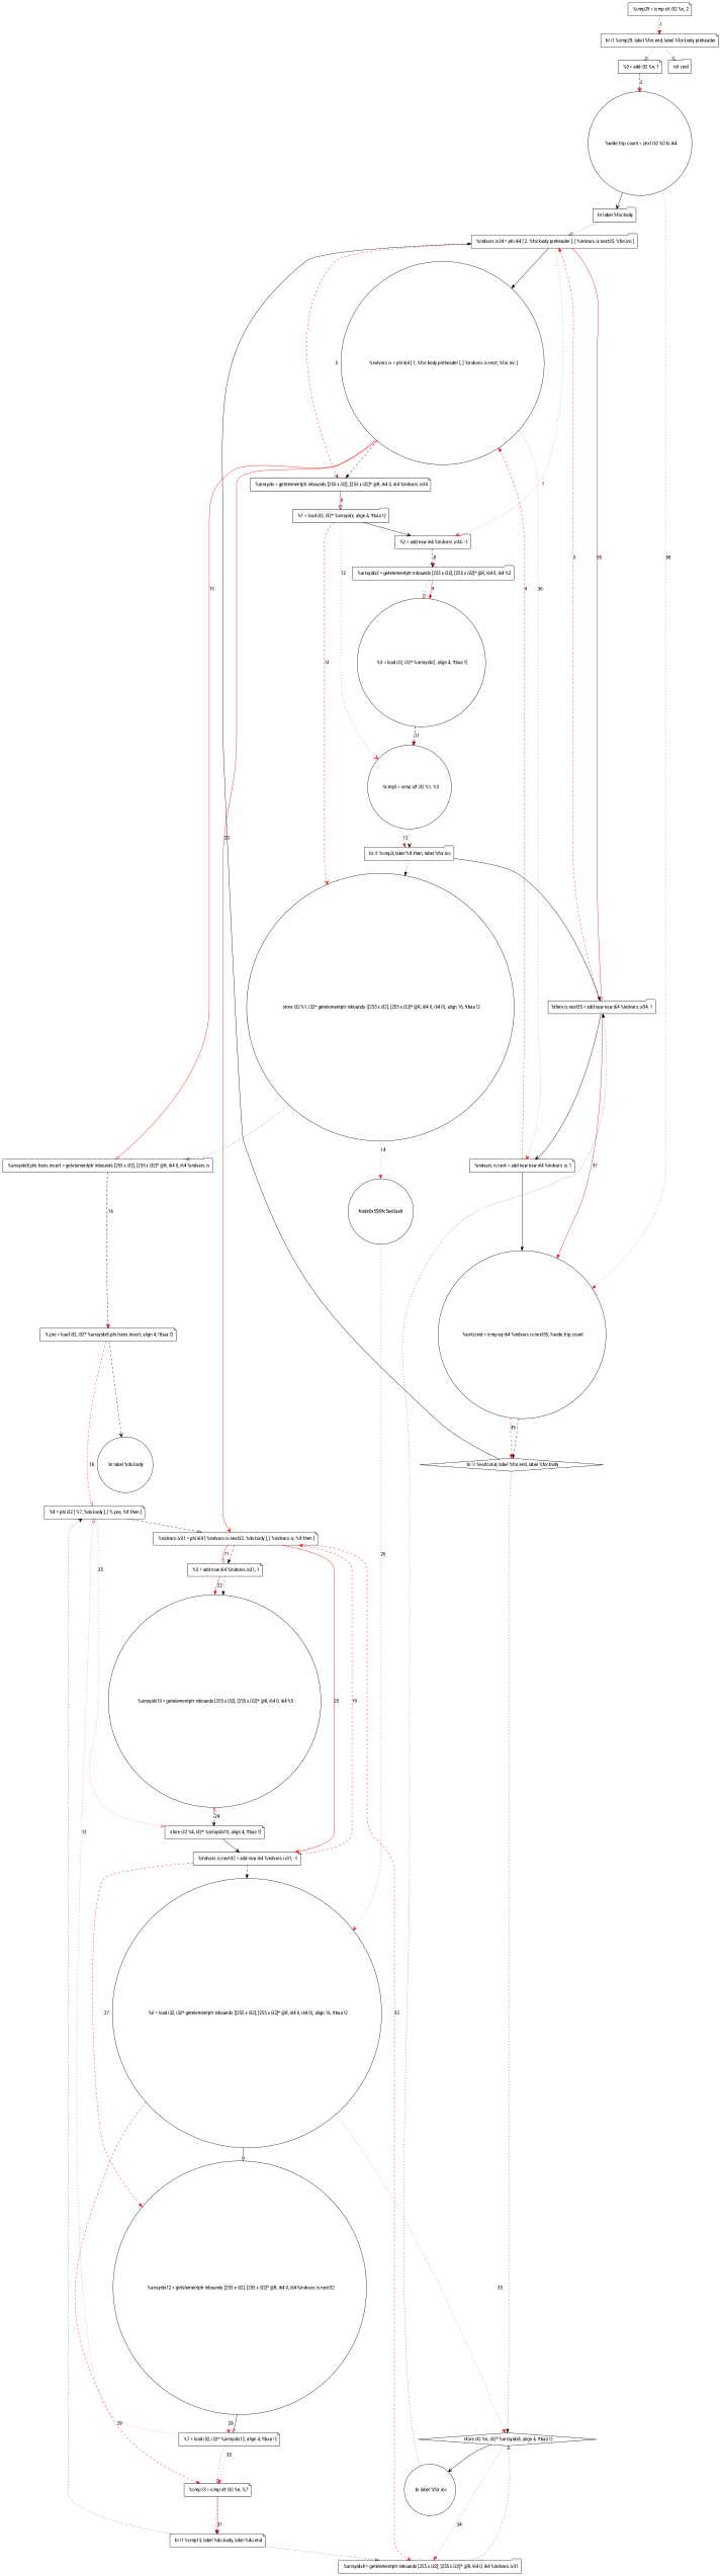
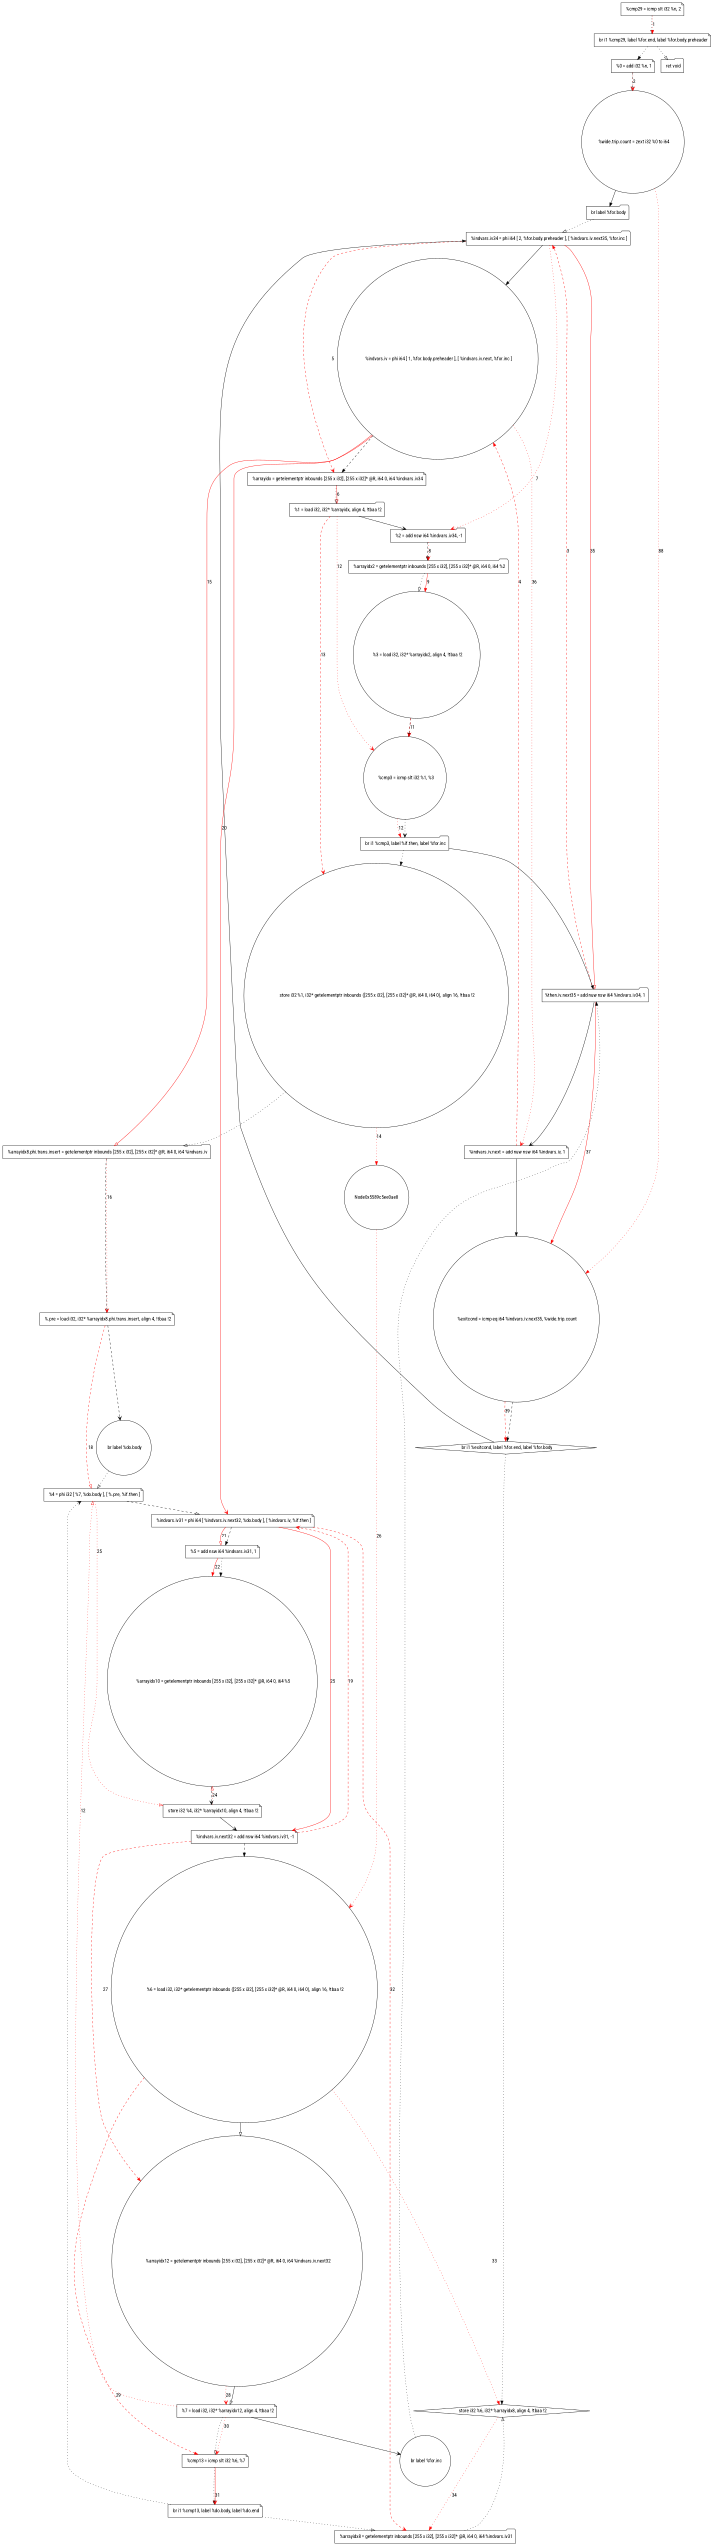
  digraph {
    fontname="Roboto Condensed"
    node [fontname="Roboto Condensed" shape=note]
    edge [arrowhead=normal fontname="Roboto Condensed" style=dotted]
    n1 [label="  %cmp29 = icmp slt i32 %n, 2"]
    n2 [label="  br i1 %cmp29, label %for.end, label %for.body.preheader"]
    n3 [label="  %0 = add i32 %n, 1"]
    n4 [label="  ret void" shape=folder]
    n5 [label="  %wide.trip.count = zext i32 %0 to i64" shape=circle]
    n6 [label="  br label %for.body" shape=folder]
    n7 [label="  %exitcond = icmp eq i64 %indvars.iv.next35, %wide.trip.count" shape=circle]
    n8 [label="  %indvars.iv34 = phi i64 [ 2, %for.body.preheader ], [ %indvars.iv.next35, %for.inc ]" shape=folder]
    n9 [label="  br i1 %exitcond, label %for.end, label %for.body" shape=diamond]
    n10 [label="  %indvars.iv = phi i64 [ 1, %for.body.preheader ], [ %indvars.iv.next, %for.inc ]" shape=circle]
    n11 [label="  %arrayidx = getelementptr inbounds [255 x i32], [255 x i32]* @R, i64 0, i64 %indvars.iv34"]
    n12 [label="  %2 = add nsw i64 %indvars.iv34, -1" shape=folder]
    n13 [label="%then.iv.next35 = add nuw nsw i64 %indvars.iv34, 1" shape=folder]
    n14 [label="  %arrayidx8.phi.trans.insert = getelementptr inbounds [255 x i32], [255 x i32]* @R, i64 0, i64 %indvars.iv" shape=folder]
    n15 [label="  %indvars.iv31 = phi i64 [ %indvars.iv.next32, %do.body ], [ %indvars.iv, %if.then ]"]
    n16 [label="  %indvars.iv.next = add nuw nsw i64 %indvars.iv, 1"]
    n17 [label="  %1 = load i32, i32* %arrayidx, align 4, !tbaa !2" shape=folder]
    n18 [label="  %arrayidx2 = getelementptr inbounds [255 x i32], [255 x i32]* @R, i64 0, i64 %2" shape=folder]
    n19 [label="  %.pre = load i32, i32* %arrayidx8.phi.trans.insert, align 4, !tbaa !2"]
    n20 [label="  %5 = add nsw i64 %indvars.iv31, 1"]
    n21 [label="  %indvars.iv.next32 = add nsw i64 %indvars.iv31, -1"]
    n22 [label="  %arrayidx8 = getelementptr inbounds [255 x i32], [255 x i32]* @R, i64 0, i64 %indvars.iv31" shape=folder]
    n23 [label="  %cmp3 = icmp slt i32 %1, %3" shape=circle]
    n24 [label="  store i32 %1, i32* getelementptr inbounds ([255 x i32], [255 x i32]* @R, i64 0, i64 0), align 16, !tbaa !2" shape=circle]
    n25 [label="  br i1 %cmp3, label %if.then, label %for.inc" shape=folder]
    Node0x5589c5ee0ae8 [shape=circle]
    n27 [label="  %3 = load i32, i32* %arrayidx2, align 4, !tbaa !2" shape=circle]
    n28 [label="  %6 = load i32, i32* getelementptr inbounds ([255 x i32], [255 x i32]* @R, i64 0, i64 0), align 16, !tbaa !2" shape=circle]
    n29 [label="  br label %do.body" shape=circle]
    n30 [label="  %4 = phi i32 [ %7, %do.body ], [ %.pre, %if.then ]"]
    n31 [label="  store i32 %4, i32* %arrayidx10, align 4, !tbaa !2"]
    n32 [label="  %arrayidx10 = getelementptr inbounds [255 x i32], [255 x i32]* @R, i64 0, i64 %5" shape=circle]
    n33 [label="  %arrayidx12 = getelementptr inbounds [255 x i32], [255 x i32]* @R, i64 0, i64 %indvars.iv.next32" shape=circle]
    n34 [label="  store i32 %6, i32* %arrayidx8, align 4, !tbaa !2" shape=diamond]
    n35 [label="  %cmp13 = icmp slt i32 %6, %7"]
    n36 [label="  %7 = load i32, i32* %arrayidx12, align 4, !tbaa !2"]
    n37 [label="  br i1 %cmp13, label %do.body, label %do.end"]
    n38 [label="  br label %for.inc" shape=circle]
    n1 -> n2 [arrowhead=onormal]
    n1 -> n2 [color=red label=1]
-   n2 -> n3 [arrowhead=onormal]
+   n2 -> n3
    n2 -> n4 [arrowhead=onormal]
    n3 -> n5 [arrowhead=onormal style=dashed]
    n3 -> n5 [arrowhead=vee color=red label=2]
-   n5 -> n6 [arrowhead=vee style=solid]
+   n5 -> n6 [style=solid]
    n5 -> n7 [color=red label=88]
    n6 -> n8 [arrowhead=onormal]
    n7 -> n9 [style=dashed]
    n7 -> n9 [color=red label=39 style=dashed]
    n8 -> n10 [style=solid]
    n8 -> n11 [arrowhead=vee color=red label=5 style=dashed]
    n8 -> n12 [arrowhead=vee color=red label=7]
    n8 -> n13 [arrowhead=onormal color=red label=35 style=solid]
    n9 -> n8 [style=solid]
    n9 -> n34
    n10 -> n11 [style=dashed]
    n10 -> n14 [arrowhead=onormal color=red label=15 style=solid]
    n10 -> n15 [arrowhead=vee color=red label=20 style=solid]
    n10 -> n16 [arrowhead=vee color=red label=36]
    n11 -> n17 [arrowhead=onormal]
    n11 -> n17 [arrowhead=onormal color=red label=6 style=solid]
    n12 -> n18 [style=dashed]
    n12 -> n18 [arrowhead=vee color=red label=8]
    n13 -> n7 [color=red label=37 style=solid]
    n13 -> n8 [color=red label=3 style=dashed]
    n13 -> n16 [arrowhead=vee style=solid]
    n14 -> n19 [arrowhead=onormal style=dashed]
    n14 -> n19 [arrowhead=vee color=red label=16]
    n15 -> n20 [style=dashed]
    n15 -> n20 [arrowhead=onormal color=red label=21 style=solid]
    n15 -> n21 [arrowhead=vee color=red label=25 style=solid]
    n15 -> n22 [arrowhead=vee color=red label=32 style=dashed]
    n16 -> n7 [style=solid]
    n16 -> n10 [color=red label=4 style=dashed]
    n17 -> n12 [arrowhead=vee style=solid]
    n17 -> n23 [arrowhead=vee color=red label=12]
    n17 -> n24 [arrowhead=vee color=red label=13 style=dashed]
    n18 -> n27 [arrowhead=onormal]
    n18 -> n27 [color=red label=9 style=solid]
    n19 -> n29 [arrowhead=vee style=dashed]
    n19 -> n30 [arrowhead=onormal color=red label=18 style=dashed]
    n20 -> n32
    n20 -> n32 [color=red label=22 style=solid]
    n21 -> n15 [arrowhead=vee color=red label=19 style=dashed]
    n21 -> n28 [style=dashed]
    n21 -> n33 [color=red label=27 style=dashed]
    n22 -> n34 [arrowhead=onormal]
    n23 -> n25 [arrowhead=vee]
    n23 -> n25 [color=red label=12]
    n24 -> n14 [arrowhead=onormal]
    n24 -> Node0x5589c5ee0ae8 [color=red label=14]
    n25 -> n13 [style=solid]
    n25 -> n24
    Node0x5589c5ee0ae8 -> n28 [arrowhead=vee color=red label=26]
    n27 -> n23 [style=dashed]
    n27 -> n23 [arrowhead=vee color=red label=11 style=dashed]
    n28 -> n33 [arrowhead=onormal style=solid]
    n28 -> n34 [color=red label=33]
    n28 -> n35 [color=red label=29 style=dashed]
+   n29 -> n30 [arrowhead=onormal]
    n30 -> n15 [arrowhead=onormal style=dashed]
    n30 -> n31 [arrowhead=onormal color=red label=25]
    n31 -> n21 [arrowhead=vee style=solid]
    n31 -> n32 [arrowhead=onormal color=red label=24]
    n32 -> n31 [arrowhead=vee style=dashed]
    n33 -> n36 [arrowhead=onormal style=solid]
    n33 -> n36 [arrowhead=vee color=red label=28]
    n34 -> n22 [color=red label=34]
-   n34 -> n38 [arrowhead=vee style=solid]
+   n36 -> n38 [arrowhead=vee style=solid]
    n35 -> n37
    n35 -> n37 [arrowhead=vee color=red label=31 style=solid]
    n36 -> n30 [arrowhead=onormal color=red label=12]
    n36 -> n35 [arrowhead=onormal]
    n36 -> n35 [arrowhead=vee color=red label=30]
    n37 -> n22 [arrowhead=onormal]
    n37 -> n30 [arrowhead=vee]
    n38 -> n13
  }
